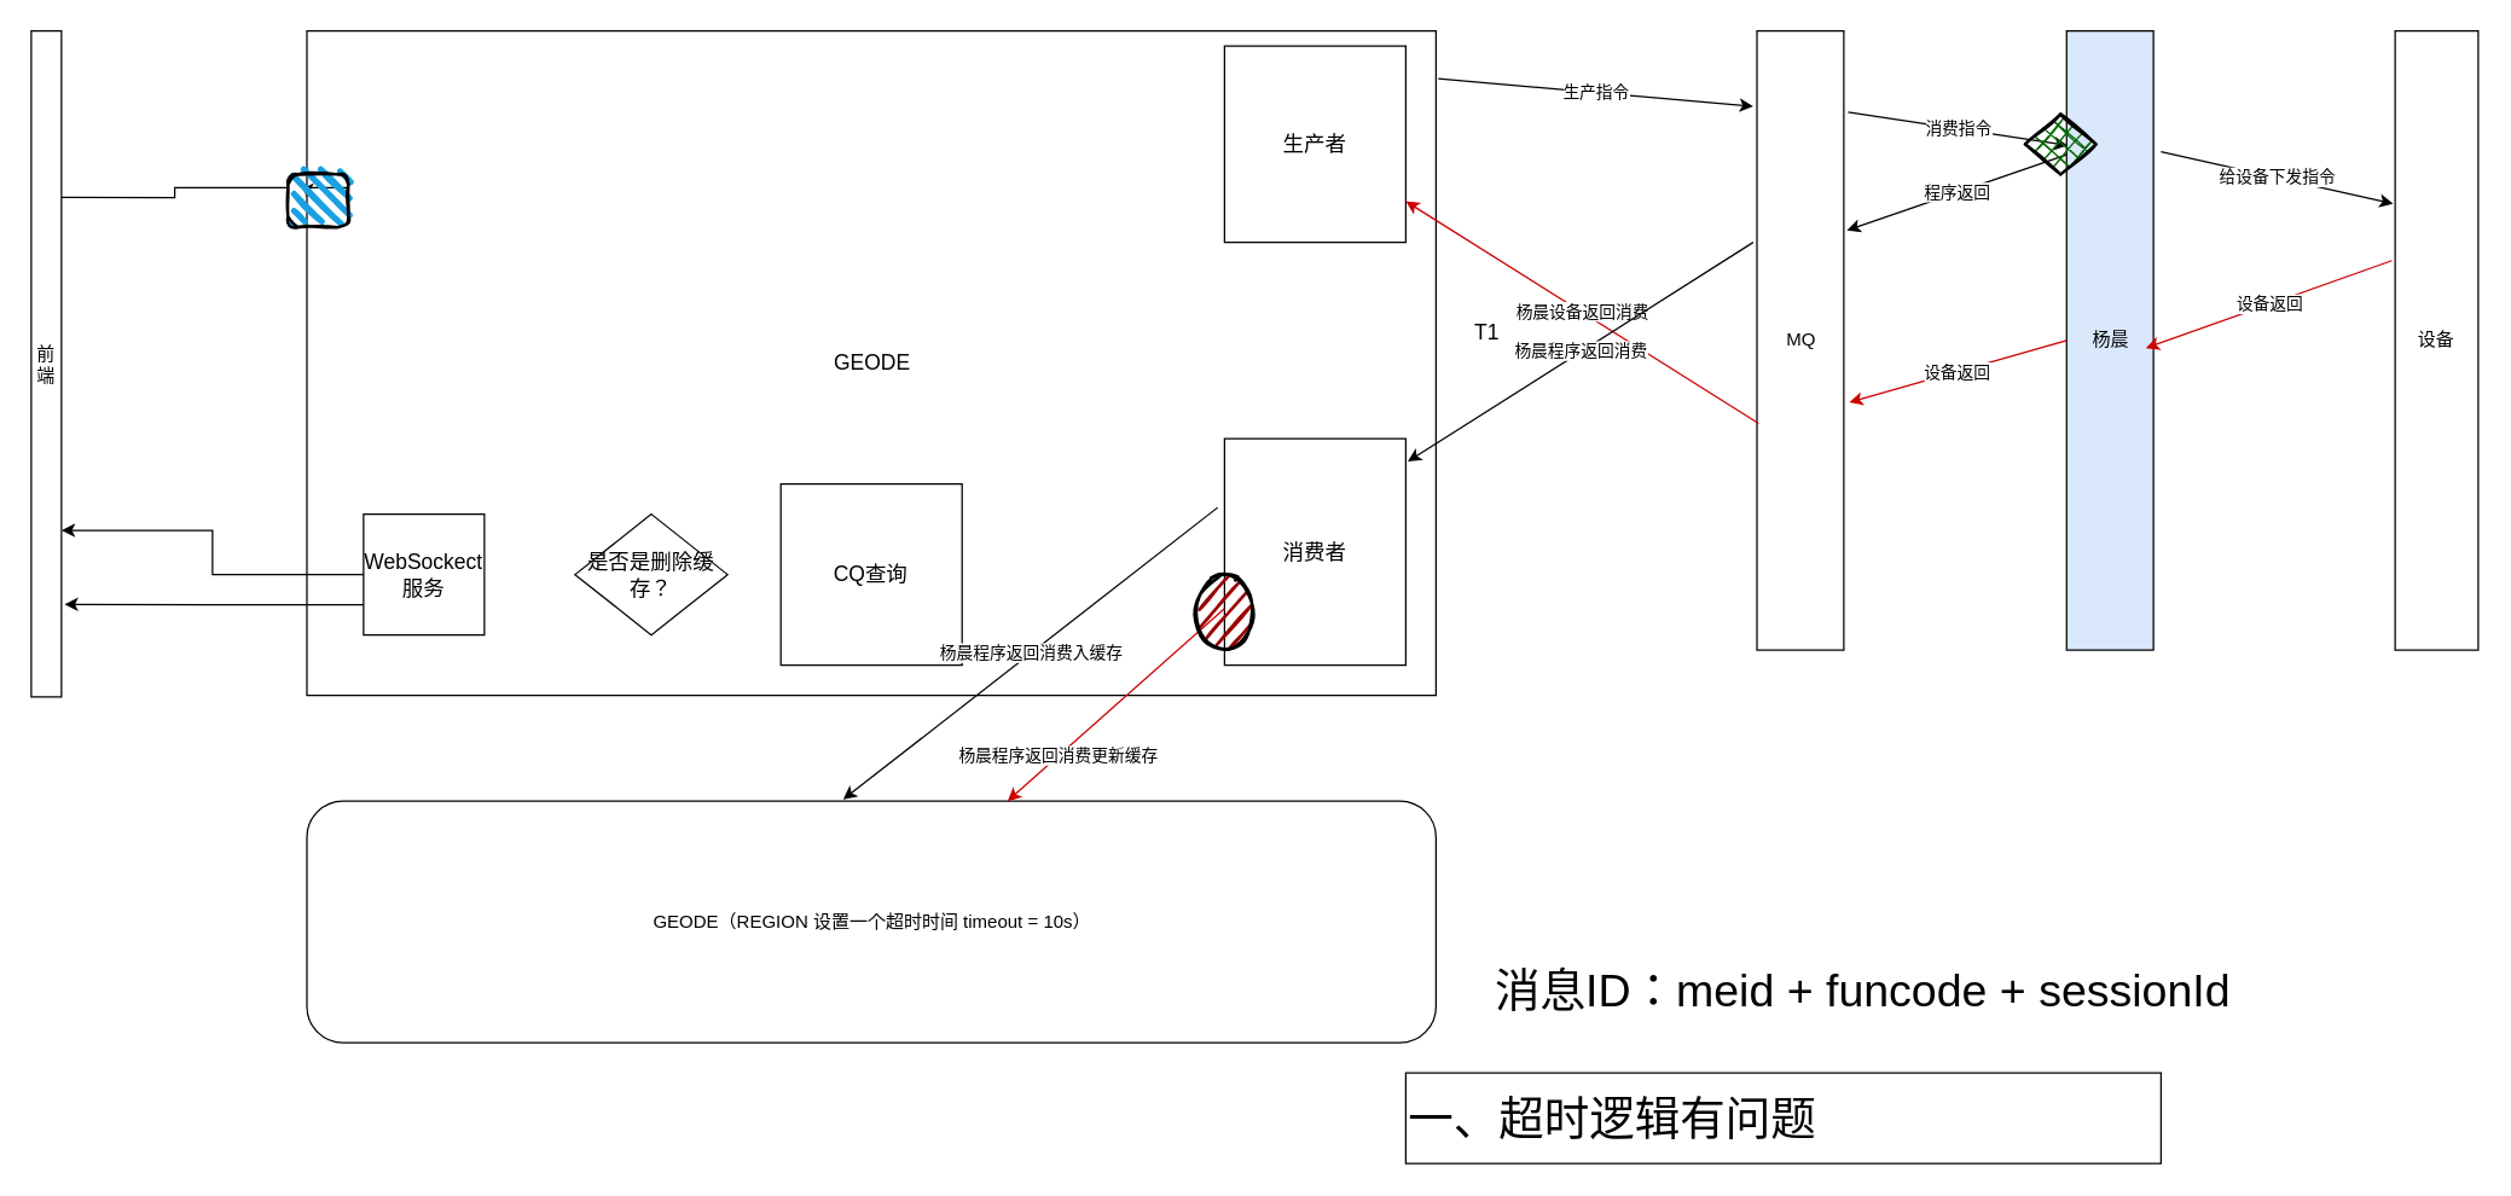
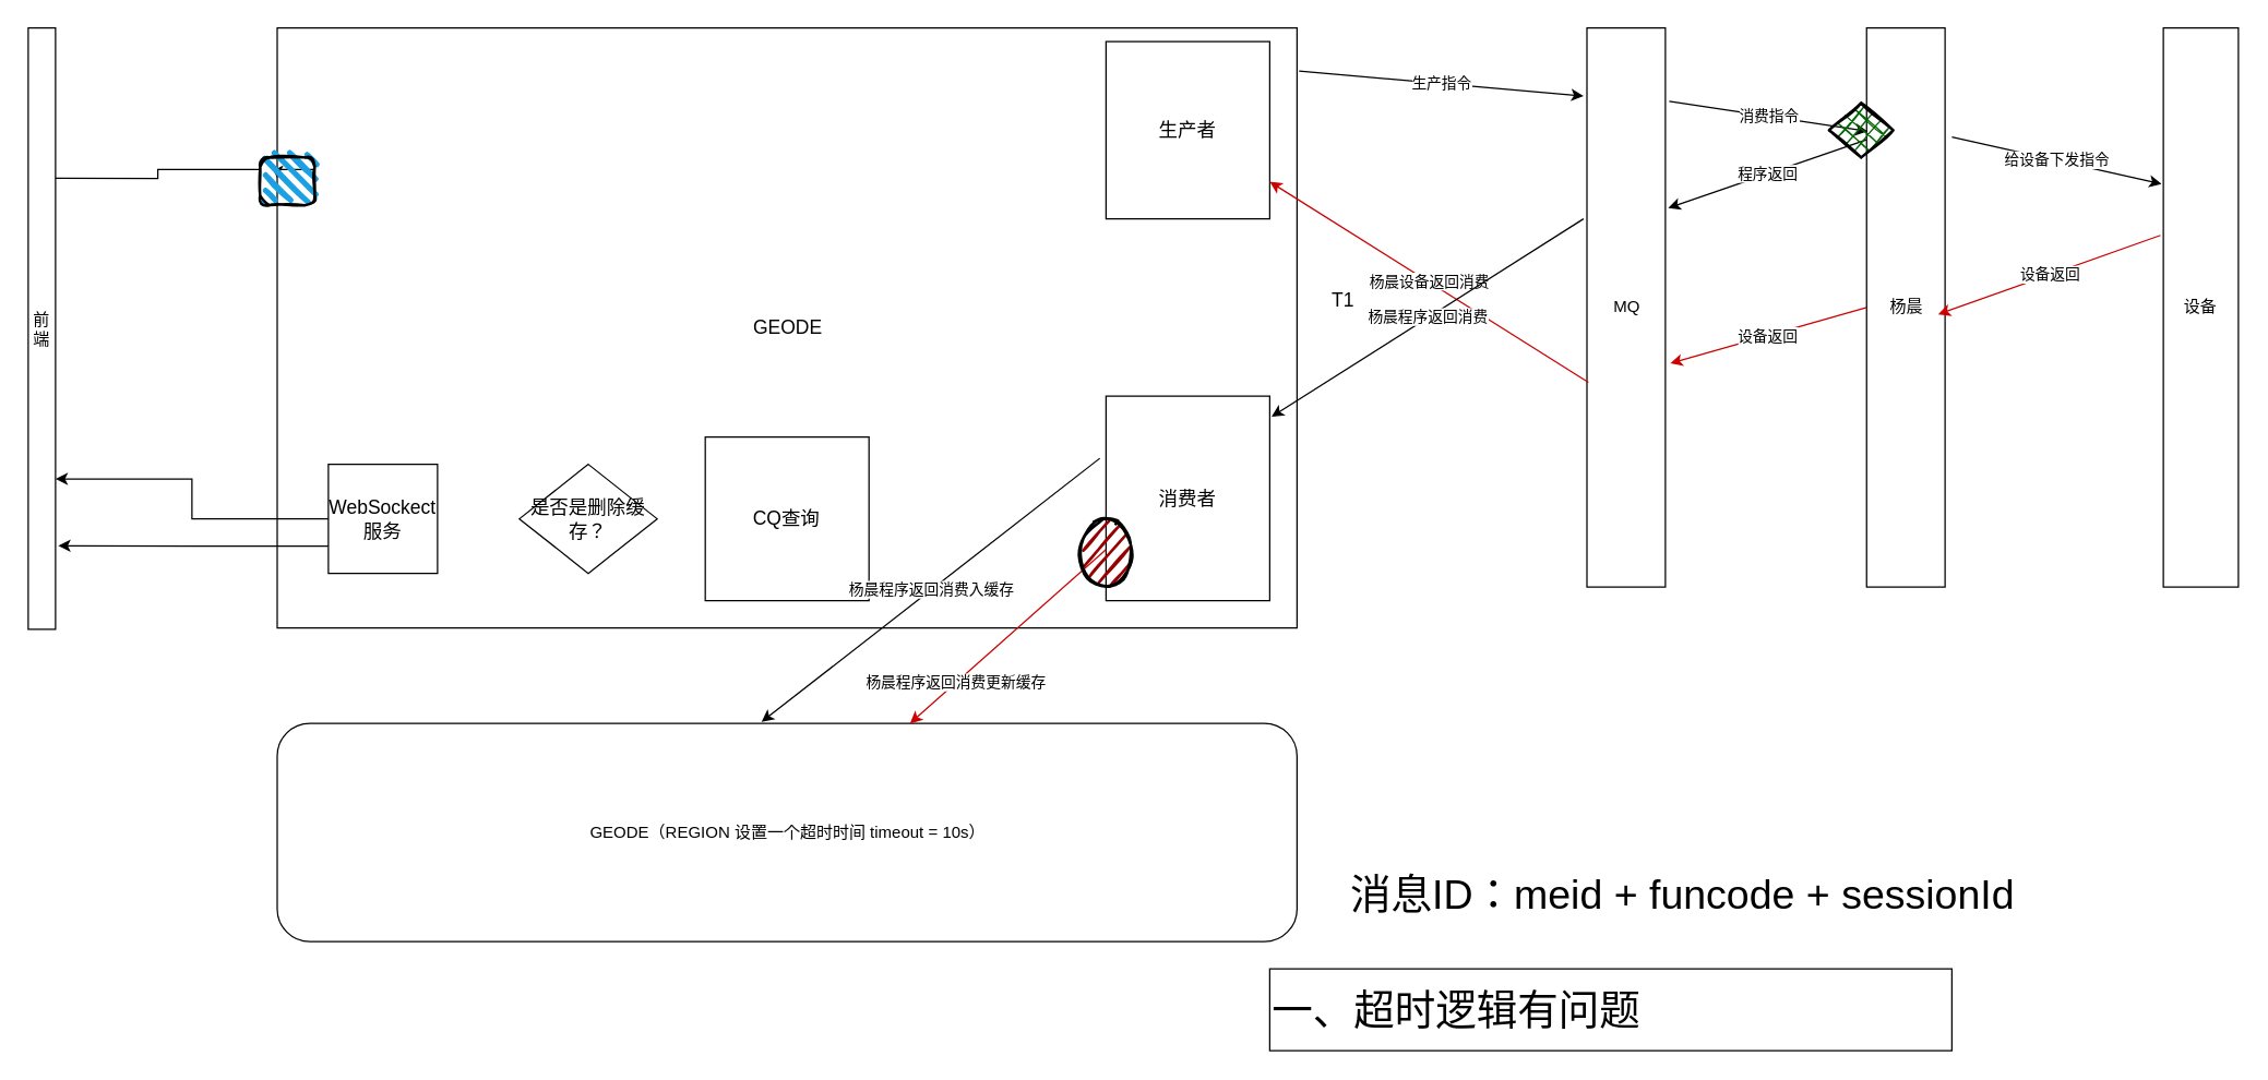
  <mxCell id="0" />
  <mxCell id="1" parent="0" />
  <mxCell id="2" value="GEODE" style="rounded=0;whiteSpace=wrap;html=1;fontSize=14;" vertex="1" parent="1"><mxGeometry x="202.5" y="20" width="747.5" height="440" as="geometry" /></mxCell>
  <mxCell id="3" style="edgeStyle=orthogonalEdgeStyle;rounded=0;orthogonalLoop=1;jettySize=auto;html=1;exitX=1;exitY=0.25;exitDx=0;exitDy=0;entryX=0;entryY=0.25;entryDx=0;entryDy=0;startArrow=none;" edge="1" parent="1" source="30" target="2"><mxGeometry relative="1" as="geometry" /></mxCell>
  <mxCell id="4" value="前端" style="rounded=0;whiteSpace=wrap;html=1;" vertex="1" parent="1"><mxGeometry x="20" y="20" width="20" height="441" as="geometry" /></mxCell>
  <mxCell id="5" value="MQ" style="rounded=0;whiteSpace=wrap;html=1;" vertex="1" parent="1"><mxGeometry x="1162.5" y="20" width="57.5" height="410" as="geometry" /></mxCell>
- <mxCell id="6" value="杨晨" style="rounded=0;whiteSpace=wrap;html=1;fillColor=#dae8fc;" vertex="1" parent="1"><mxGeometry x="1367.5" y="20" width="57.5" height="410" as="geometry" /></mxCell>
+ <mxCell id="6" value="杨晨" style="rounded=0;whiteSpace=wrap;html=1;" vertex="1" parent="1"><mxGeometry x="1367.5" y="20" width="57.5" height="410" as="geometry" /></mxCell>
  <mxCell id="7" value="设备" style="rounded=0;whiteSpace=wrap;html=1;" vertex="1" parent="1"><mxGeometry x="1585" y="20" width="55" height="410" as="geometry" /></mxCell>
  <mxCell id="8" value="生产者" style="rounded=0;whiteSpace=wrap;html=1;fontSize=14;" vertex="1" parent="1"><mxGeometry x="810" y="30" width="120" height="130" as="geometry" /></mxCell>
  <mxCell id="9" value="是否是删除缓存？" style="rhombus;whiteSpace=wrap;html=1;fontSize=14;" vertex="1" parent="1"><mxGeometry x="380" y="340" width="101" height="80" as="geometry" /></mxCell>
  <mxCell id="10" value="CQ查询" style="whiteSpace=wrap;html=1;aspect=fixed;fontSize=14;" vertex="1" parent="1"><mxGeometry x="516.25" y="320" width="120" height="120" as="geometry" /></mxCell>
  <mxCell id="11" value="T1" style="text;html=1;strokeColor=none;fillColor=none;align=center;verticalAlign=middle;whiteSpace=wrap;rounded=0;fontSize=14;" vertex="1" parent="1"><mxGeometry x="969" y="207.5" width="30" height="25" as="geometry" /></mxCell>
  <mxCell id="12" style="edgeStyle=orthogonalEdgeStyle;rounded=0;orthogonalLoop=1;jettySize=auto;html=1;entryX=1;entryY=0.75;entryDx=0;entryDy=0;" edge="1" parent="1" source="14" target="4"><mxGeometry relative="1" as="geometry" /></mxCell>
  <mxCell id="13" style="edgeStyle=orthogonalEdgeStyle;rounded=0;orthogonalLoop=1;jettySize=auto;html=1;exitX=0;exitY=0.75;exitDx=0;exitDy=0;entryX=1.1;entryY=0.861;entryDx=0;entryDy=0;entryPerimeter=0;" edge="1" parent="1" source="14" target="4"><mxGeometry relative="1" as="geometry" /></mxCell>
  <mxCell id="14" value="WebSockect服务" style="whiteSpace=wrap;html=1;aspect=fixed;fontSize=14;" vertex="1" parent="1"><mxGeometry x="240" y="340" width="80" height="80" as="geometry" /></mxCell>
  <mxCell id="15" value="GEODE（REGION 设置一个超时时间 timeout = 10s）" style="rounded=1;whiteSpace=wrap;html=1;" vertex="1" parent="1"><mxGeometry x="202.5" y="530" width="747.5" height="160" as="geometry" /></mxCell>
  <mxCell id="16" value="消费者" style="rounded=0;whiteSpace=wrap;html=1;fontSize=14;" vertex="1" parent="1"><mxGeometry x="810" y="290" width="120" height="150" as="geometry" /></mxCell>
  <mxCell id="17" value="生产指令" style="endArrow=classic;html=1;rounded=0;exitX=1.002;exitY=0.072;exitDx=0;exitDy=0;exitPerimeter=0;" edge="1" parent="1" source="2"><mxGeometry width="50" height="50" relative="1" as="geometry"><mxPoint x="1060" y="-20" as="sourcePoint" /><mxPoint x="1160" y="70" as="targetPoint" /></mxGeometry></mxCell>
  <mxCell id="18" value="消费指令" style="endArrow=classic;html=1;rounded=0;exitX=1.049;exitY=0.131;exitDx=0;exitDy=0;exitPerimeter=0;entryX=0.013;entryY=0.185;entryDx=0;entryDy=0;entryPerimeter=0;" edge="1" parent="1" source="5" target="6"><mxGeometry width="50" height="50" relative="1" as="geometry"><mxPoint x="1260" y="50" as="sourcePoint" /><mxPoint x="1310" y="0" as="targetPoint" /></mxGeometry></mxCell>
  <mxCell id="19" value="程序返回" style="endArrow=classic;html=1;rounded=0;exitX=-0.001;exitY=0.2;exitDx=0;exitDy=0;exitPerimeter=0;entryX=1.036;entryY=0.322;entryDx=0;entryDy=0;entryPerimeter=0;" edge="1" parent="1" source="6" target="5"><mxGeometry width="50" height="50" relative="1" as="geometry"><mxPoint x="1222.068" y="185.36" as="sourcePoint" /><mxPoint x="1367.497" y="207.5" as="targetPoint" /></mxGeometry></mxCell>
  <mxCell id="20" value="给设备下发指令" style="endArrow=classic;html=1;rounded=0;entryX=-0.025;entryY=0.279;entryDx=0;entryDy=0;entryPerimeter=0;" edge="1" parent="1" target="7"><mxGeometry width="50" height="50" relative="1" as="geometry"><mxPoint x="1430" y="100" as="sourcePoint" /><mxPoint x="1540" y="100" as="targetPoint" /></mxGeometry></mxCell>
  <mxCell id="21" value="设备返回" style="endArrow=classic;html=1;rounded=0;exitX=-0.039;exitY=0.371;exitDx=0;exitDy=0;exitPerimeter=0;strokeColor=#CC0000;" edge="1" parent="1" source="7"><mxGeometry width="50" height="50" relative="1" as="geometry"><mxPoint x="1510" y="240" as="sourcePoint" /><mxPoint x="1420" y="230" as="targetPoint" /></mxGeometry></mxCell>
  <mxCell id="22" value="设备返回" style="endArrow=classic;html=1;rounded=0;exitX=0;exitY=0.5;exitDx=0;exitDy=0;entryX=1.063;entryY=0.6;entryDx=0;entryDy=0;entryPerimeter=0;strokeColor=#CC0000;" edge="1" parent="1" source="6" target="5"><mxGeometry width="50" height="50" relative="1" as="geometry"><mxPoint x="1310" y="330" as="sourcePoint" /><mxPoint x="1360" y="280" as="targetPoint" /></mxGeometry></mxCell>
  <mxCell id="23" value="杨晨设备返回消费" style="endArrow=classic;html=1;rounded=0;exitX=0.019;exitY=0.634;exitDx=0;exitDy=0;exitPerimeter=0;strokeColor=#CC0000;" edge="1" parent="1" source="5" target="8"><mxGeometry width="50" height="50" relative="1" as="geometry"><mxPoint x="1060" y="390" as="sourcePoint" /><mxPoint x="1110" y="340" as="targetPoint" /></mxGeometry></mxCell>
  <mxCell id="24" value="杨晨程序返回消费" style="endArrow=classic;html=1;rounded=0;entryX=1.011;entryY=0.101;entryDx=0;entryDy=0;entryPerimeter=0;" edge="1" parent="1" target="16"><mxGeometry width="50" height="50" relative="1" as="geometry"><mxPoint x="1160" y="160" as="sourcePoint" /><mxPoint x="1100" y="400" as="targetPoint" /></mxGeometry></mxCell>
  <mxCell id="25" value="杨晨程序返回消费入缓存" style="endArrow=classic;html=1;rounded=0;entryX=0.475;entryY=-0.007;entryDx=0;entryDy=0;entryPerimeter=0;exitX=-0.038;exitY=0.304;exitDx=0;exitDy=0;exitPerimeter=0;" edge="1" parent="1" source="16" target="15"><mxGeometry width="50" height="50" relative="1" as="geometry"><mxPoint x="1030" y="580" as="sourcePoint" /><mxPoint x="1080" y="530" as="targetPoint" /></mxGeometry></mxCell>
  <mxCell id="26" value="杨晨程序返回消费更新缓存" style="endArrow=classic;html=1;rounded=0;exitX=0;exitY=0.75;exitDx=0;exitDy=0;startArrow=none;strokeColor=#CC0000;" edge="1" parent="1" source="16" target="15"><mxGeometry x="0.533" width="50" height="50" relative="1" as="geometry"><mxPoint x="1070" y="620" as="sourcePoint" /><mxPoint x="1120" y="570" as="targetPoint" /><mxPoint as="offset" /></mxGeometry></mxCell>
  <mxCell id="27" value="&lt;font style=&quot;font-size: 30px;&quot;&gt;消息ID：meid + funcode + sessionId&amp;nbsp;&lt;/font&gt;" style="text;html=1;strokeColor=none;fillColor=none;align=center;verticalAlign=middle;whiteSpace=wrap;rounded=0;" vertex="1" parent="1"><mxGeometry x="967" y="620" width="540" height="70" as="geometry" /></mxCell>
  <mxCell id="28" value="" style="ellipse;whiteSpace=wrap;html=1;strokeWidth=2;fillWeight=2;hachureGap=8;fillColor=#990000;fillStyle=dots;sketch=1;fontSize=30;" vertex="1" parent="1"><mxGeometry x="790" y="380" width="40" height="50" as="geometry" /></mxCell>
  <mxCell id="29" value="" style="rhombus;whiteSpace=wrap;html=1;strokeWidth=2;fillWeight=-1;hachureGap=8;fillStyle=cross-hatch;fillColor=#006600;sketch=1;fontSize=30;" vertex="1" parent="1"><mxGeometry x="1340" y="75" width="47" height="40" as="geometry" /></mxCell>
  <mxCell id="30" value="" style="rounded=1;whiteSpace=wrap;html=1;strokeWidth=2;fillWeight=4;hachureGap=8;hachureAngle=45;fillColor=#1ba1e2;sketch=1;arcSize=20;" vertex="1" parent="1"><mxGeometry x="190" y="115" width="40" height="35" as="geometry" /></mxCell>
  <mxCell id="31" value="" style="edgeStyle=orthogonalEdgeStyle;rounded=0;orthogonalLoop=1;jettySize=auto;html=1;exitX=1;exitY=0.25;exitDx=0;exitDy=0;entryX=0;entryY=0.25;entryDx=0;entryDy=0;endArrow=none;" edge="1" parent="1" source="4" target="30"><mxGeometry relative="1" as="geometry"><mxPoint x="40" y="130.25" as="sourcePoint" /><mxPoint x="202.5" y="130" as="targetPoint" /></mxGeometry></mxCell>
  <mxCell id="32" value="一、超时逻辑有问题" style="rounded=0;whiteSpace=wrap;html=1;fontSize=30;align=left;" vertex="1" parent="1"><mxGeometry x="930" y="710" width="500" height="60" as="geometry" /></mxCell>
